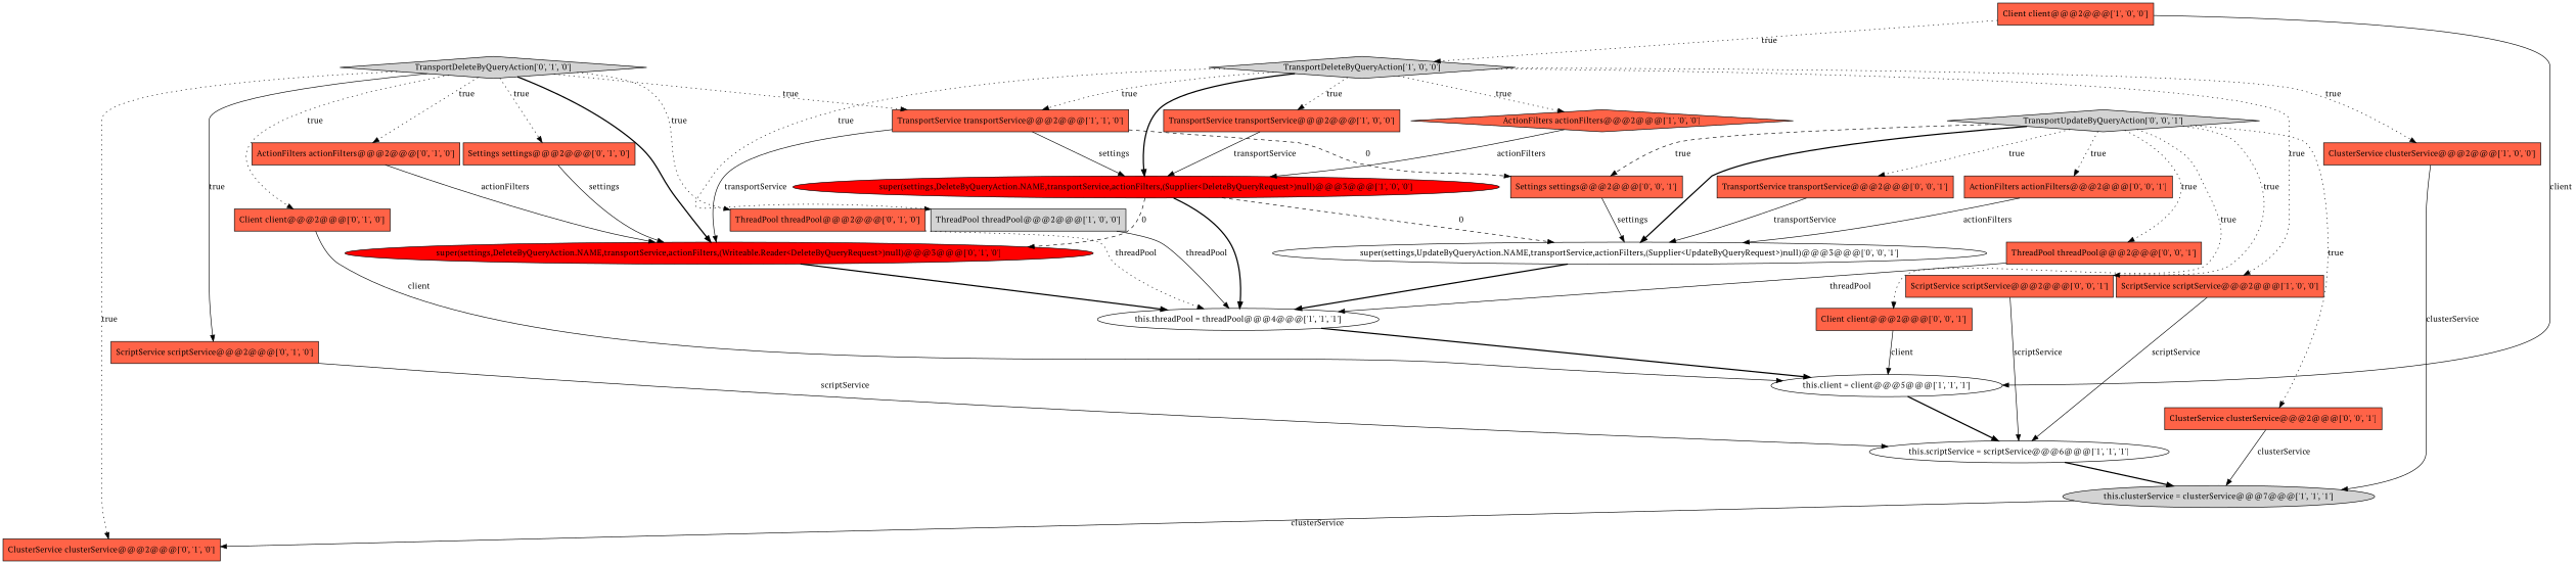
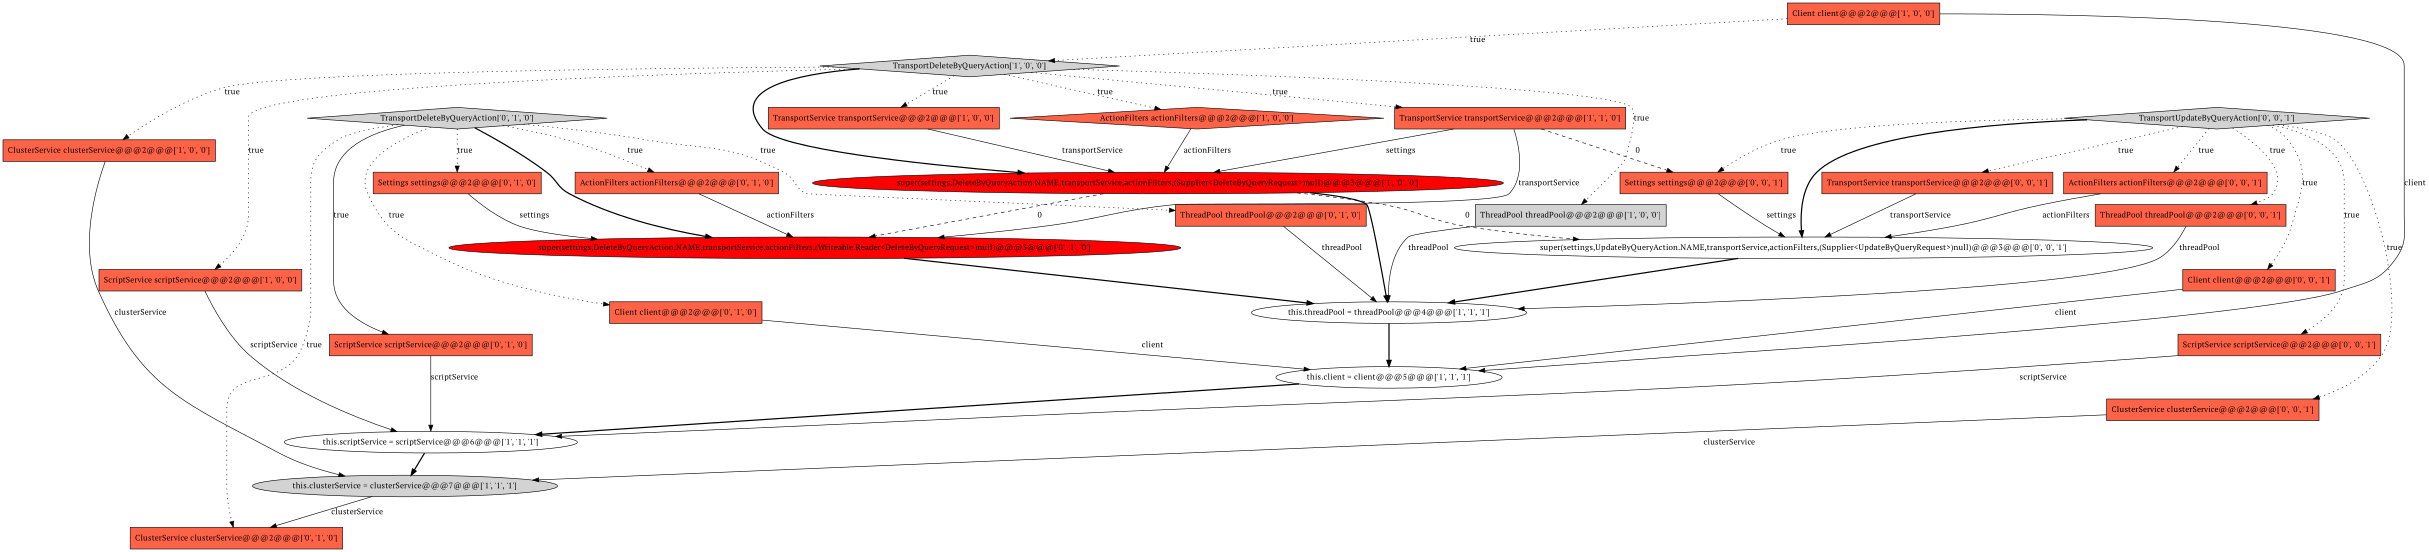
  digraph {
    fontname="PT Serif"
    node [fillcolor=tomato fontname="PT Serif" shape=box style=filled]
    edge [fontname="PT Serif" style=solid]
    n1 [fillcolor=white label="super(settings,UpdateByQueryAction.NAME,transportService,actionFilters,(Supplier<UpdateByQueryRequest>)null)@@@3@@@['0', '0', '1']" shape=ellipse]
    n2 [fillcolor=white label="this.threadPool = threadPool@@@4@@@['1', '1', '1']" shape=ellipse]
    n3 [fillcolor=white label="this.client = client@@@5@@@['1', '1', '1']" shape=ellipse]
    n4 [label="Settings settings@@@2@@@['0', '0', '1']"]
    n5 [fillcolor=red label="super(settings,DeleteByQueryAction.NAME,transportService,actionFilters,(Writeable.Reader<DeleteByQueryRequest>)null)@@@3@@@['0', '1', '0']" shape=ellipse]
    n6 [label="ClusterService clusterService@@@2@@@['1', '0', '0']"]
    n7 [fillcolor=lightgray label="this.clusterService = clusterService@@@7@@@['1', '1', '1']" shape=ellipse]
    n8 [label="ClusterService clusterService@@@2@@@['0', '1', '0']"]
    n9 [label="ScriptService scriptService@@@2@@@['0', '0', '1']"]
    n10 [fillcolor=white label="this.scriptService = scriptService@@@6@@@['1', '1', '1']" shape=ellipse]
    n11 [label="ThreadPool threadPool@@@2@@@['0', '0', '1']"]
    n12 [label="Client client@@@2@@@['0', '1', '0']"]
    n13 [label="Client client@@@2@@@['1', '0', '0']"]
    n14 [fillcolor=lightgray label="TransportDeleteByQueryAction['1', '0', '0']" shape=diamond]
    n15 [label="TransportService transportService@@@2@@@['0', '0', '1']"]
    n16 [fillcolor=lightgray label="ThreadPool threadPool@@@2@@@['1', '0', '0']"]
    n17 [label="TransportService transportService@@@2@@@['1', '0', '0']"]
    n18 [fillcolor=red label="super(settings,DeleteByQueryAction.NAME,transportService,actionFilters,(Supplier<DeleteByQueryRequest>)null)@@@3@@@['1', '0', '0']" shape=ellipse]
    n19 [label="TransportService transportService@@@2@@@['1', '1', '0']"]
    n20 [label="ScriptService scriptService@@@2@@@['0', '1', '0']"]
    n21 [label="ActionFilters actionFilters@@@2@@@['0', '0', '1']"]
    n22 [label="ActionFilters actionFilters@@@2@@@['1', '0', '0']" shape=diamond]
    n23 [label="Settings settings@@@2@@@['0', '1', '0']"]
    n24 [label="ThreadPool threadPool@@@2@@@['0', '1', '0']"]
    n25 [fillcolor=lightgray label="TransportUpdateByQueryAction['0', '0', '1']" shape=diamond]
    n26 [label="Client client@@@2@@@['0', '0', '1']"]
    n27 [label="ClusterService clusterService@@@2@@@['0', '0', '1']"]
    n28 [fillcolor=lightgray label="TransportDeleteByQueryAction['0', '1', '0']" shape=diamond]
    n29 [label="ActionFilters actionFilters@@@2@@@['0', '1', '0']"]
    n30 [label="ScriptService scriptService@@@2@@@['1', '0', '0']"]
    n1 -> n2 [style=bold]
    n2 -> n3 [style=bold]
    n3 -> n10 [style=bold]
    n4 -> n1 [label=settings]
    n5 -> n2 [style=bold]
    n6 -> n7 [label=clusterService]
    n7 -> n8 [label=clusterService]
    n9 -> n10 [label=scriptService]
    n10 -> n7 [style=bold]
    n11 -> n2 [label=threadPool]
    n12 -> n3 [label=client]
    n13 -> n3 [label=client]
    n13 -> n14 [label=true style=dotted]
    n14 -> n6 [label=true style=dotted]
    n14 -> n16 [label=true style=dotted]
    n14 -> n17 [label=true style=dotted]
    n14 -> n18 [style=bold]
    n14 -> n19 [label=true style=dotted]
    n14 -> n22 [label=true style=dotted]
    n14 -> n30 [label=true style=dotted]
    n15 -> n1 [label=transportService]
    n16 -> n2 [label=threadPool]
    n17 -> n18 [label=transportService]
    n18 -> n1 [label=0 style=dashed]
    n18 -> n2 [style=bold]
    n18 -> n5 [label=0 style=dashed]
    n19 -> n4 [label=0 style=dashed]
    n19 -> n5 [label=transportService]
    n19 -> n18 [label=settings]
    n20 -> n10 [label=scriptService]
    n21 -> n1 [label=actionFilters]
    n22 -> n18 [label=actionFilters]
    n23 -> n5 [label=settings]
-   n24 -> n2 [label=threadPool style=dotted]
+   n24 -> n2 [label=threadPool]
    n25 -> n1 [style=bold]
-   n25 -> n4 [label=true style=dashed]
+   n25 -> n4 [label=true style=dotted]
    n25 -> n9 [label=true style=dotted]
    n25 -> n11 [label=true style=dotted]
    n25 -> n15 [label=true style=dotted]
    n25 -> n21 [label=true style=dotted]
    n25 -> n26 [label=true style=dotted]
    n25 -> n27 [label=true style=dotted]
    n26 -> n3 [label=client]
    n27 -> n7 [label=clusterService]
    n28 -> n5 [style=bold]
    n28 -> n8 [label=true style=dotted]
    n28 -> n12 [label=true style=dotted]
-   n28 -> n19 [label=true style=dotted]
    n28 -> n20 [label=true]
    n28 -> n23 [label=true style=dotted]
    n28 -> n24 [label=true style=dotted]
    n28 -> n29 [label=true style=dotted]
    n29 -> n5 [label=actionFilters]
    n30 -> n10 [label=scriptService]
  }
